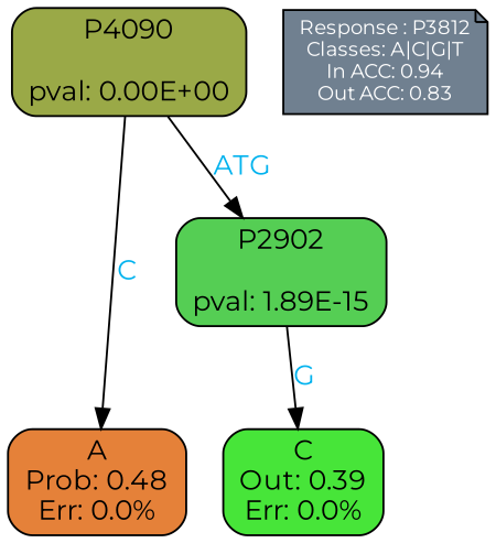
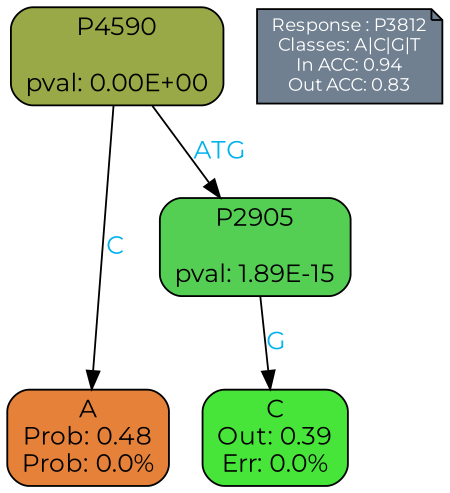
  digraph {
    fontname=Montserrat
    ranksep=equally
    splines=polylines
    node [color=black fontname=Montserrat shape=box style="filled, rounded"]
    edge [fontcolor=deepskyblue2 fontname=Montserrat]
    n1 [fillcolor="#47e539" label="C\nOut: 0.39\nErr: 0.0%"]
-   n2 [fillcolor="#e58139" label="A\nProb: 0.48\nErr: 0.0%"]
+   n2 [fillcolor="#e58139" label="A\nProb: 0.48\nProb: 0.0%"]
    n3 [align=left fillcolor=slategray fontcolor=white fontsize=10 label="Response : P3812\nClasses: A|C|G|T\nIn ACC: 0.94\nOut ACC: 0.83\n" shape=note style=filled]
-   n4 [fillcolor="#9aa947" label="P4090\n\npval: 0.00E+00"]
-   n5 [fillcolor="#55ce54" label="P2902\n\npval: 1.89E-15"]
+   n4 [fillcolor="#9aa947" label="P4590\n\npval: 0.00E+00"]
+   n5 [fillcolor="#55ce54" label="P2905\n\npval: 1.89E-15"]
    subgraph sub_1 {
      rank=same
      n1
      n2
    }
    subgraph sub_2 {
      rank=same
      n3
      n4
    }
    n4 -> n2 [label=C]
    n4 -> n5 [label=ATG]
    n5 -> n1 [label=G]
  }
